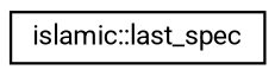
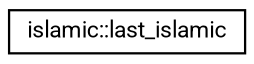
  digraph {
    rankdir=LR
    fontname=Roboto
-   n1 [color=black fillcolor=white fontname=Roboto fontsize=10 height=0.2 label="islamic::last_spec" shape=record style=filled width=0.4]
+   n1 [color=black fillcolor=white fontname=Roboto fontsize=10 height=0.2 label="islamic::last_islamic" shape=record style=filled width=0.4]
  }
